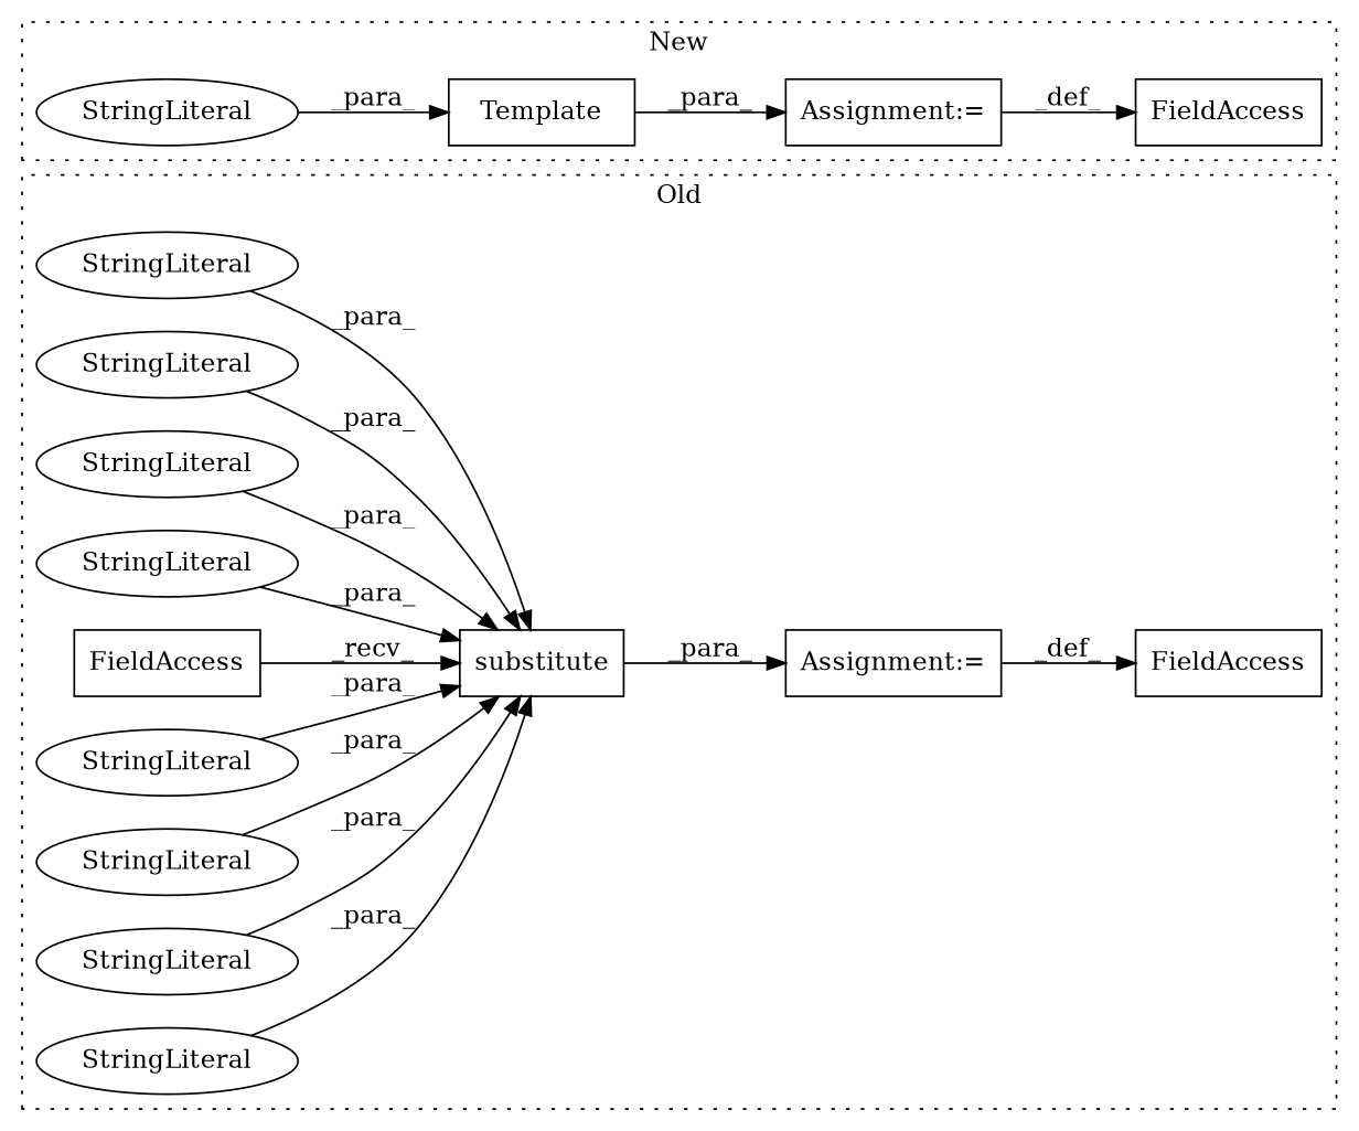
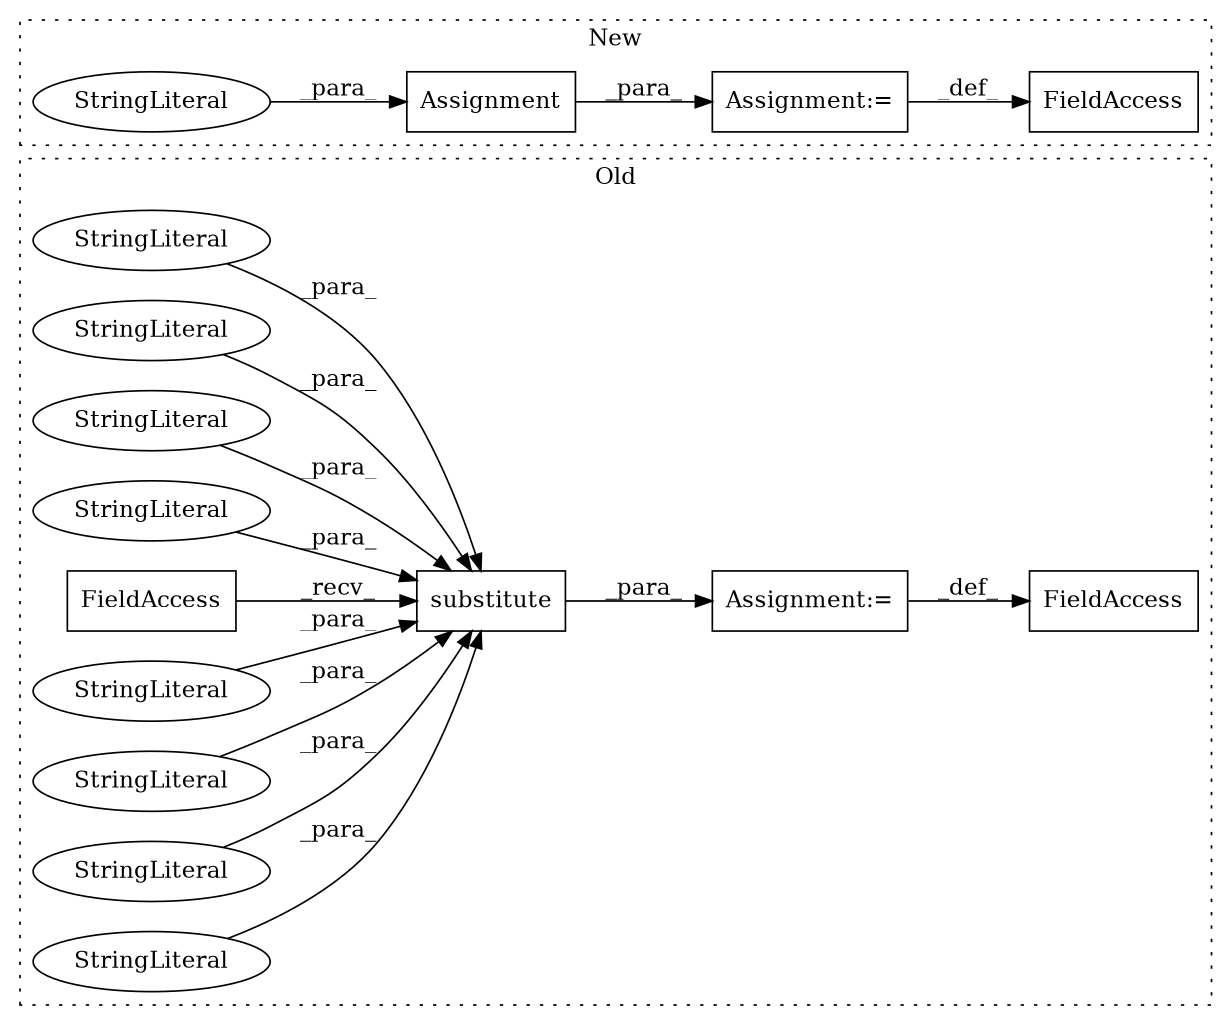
  digraph {
    rankdir=LR
    node [a=45 l=15 shape=ellipse]
    n1 [a=32 l="11,1" label=substitute s="45082,45242" shape=box]
    n2 [l=13 label=StringLiteral s=45229]
    n3 [label=StringLiteral s=45119]
    n4 [label=StringLiteral s=45151]
    n5 [l=6 label=StringLiteral s=45112]
    n6 [a=22 l=9 label=FieldAccess s=45072 shape=box]
    n7 [a=22 l=11 label=FieldAccess s=45052 shape=box]
    n8 [a=7 l=1 label="Assignment:=" s=45071 shape=box]
    n9 [l=30 label=StringLiteral s=45167]
    n10 [l=18 label=StringLiteral s=45093]
    n11 [l=30 label=StringLiteral s=45198]
    n12 [label=StringLiteral s=45135]
-   n13 [a=32 l="9,1" label=Template s="43067,44264" shape=box]
+   n13 [a=32 l="9,1" label=Assignment s="43067,44264" shape=box]
    n14 [l=1188 label=StringLiteral s=43076]
    n15 [a=7 l=1 label="Assignment:=" s=43066 shape=box]
    n16 [a=22 l=9 label=FieldAccess s=43057 shape=box]
    subgraph cluster_1 {
      label=Old
      style=dotted
      n1
      n2
      n3
      n4
      n5
      n6
      n7
      n8
      n9
      n10
      n11
      n12
    }
    subgraph cluster_2 {
      label=New
      style=dotted
      n13
      n14
      n15
      n16
    }
    n1 -> n8 [label=_para_]
    n2 -> n1 [label=_para_]
    n3 -> n1 [label=_para_]
    n4 -> n1 [label=_para_]
    n5 -> n1 [label=_para_]
    n6 -> n1 [label=_recv_]
    n8 -> n7 [label=_def_]
    n9 -> n1 [label=_para_]
    n10 -> n1 [label=_para_]
    n11 -> n1 [label=_para_]
    n12 -> n1 [label=_para_]
    n13 -> n15 [label=_para_]
    n14 -> n13 [label=_para_]
    n15 -> n16 [label=_def_]
  }
